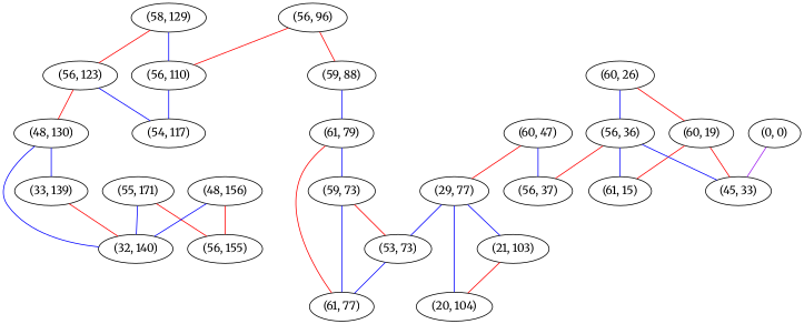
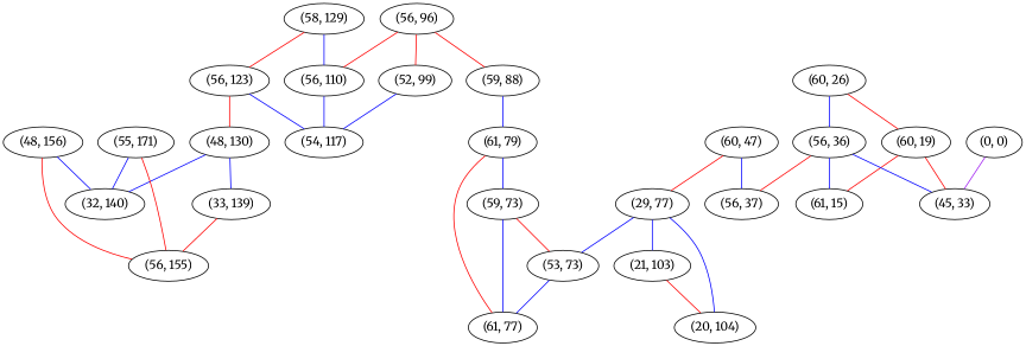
  graph {
    fontname=Merriweather
    node [fontname=Merriweather]
    edge [color=blue fontname=Merriweather weight=3]
    "(58, 129)"
    "(56, 123)"
    "(56, 110)"
    "(48, 130)"
    "(54, 117)"
    "(56, 96)"
    "(59, 88)"
+   "(52, 99)"
    "(61, 79)"
    "(59, 73)"
    "(61, 77)"
    "(55, 171)"
    "(56, 155)"
    "(32, 140)"
    "(33, 139)"
    "(48, 156)"
    "(60, 47)"
    "(29, 77)"
    "(56, 37)"
    "(21, 103)"
    "(53, 73)"
    "(20, 104)"
    "(60, 26)"
    "(60, 19)"
    "(56, 36)"
    "(45, 33)"
    "(61, 15)"
    "(0, 0)"
    "(58, 129)" -- "(56, 123)" [color=red weight=1]
    "(58, 129)" -- "(56, 110)"
    "(56, 123)" -- "(48, 130)" [color=red weight=1]
    "(56, 123)" -- "(54, 117)" [weight=1]
    "(56, 110)" -- "(54, 117)"
    "(48, 130)" -- "(32, 140)"
    "(48, 130)" -- "(33, 139)"
    "(56, 96)" -- "(56, 110)" [color=red weight=1]
    "(56, 96)" -- "(59, 88)" [color=red weight=1]
+   "(56, 96)" -- "(52, 99)" [color=red weight=1]
    "(59, 88)" -- "(61, 79)"
+   "(52, 99)" -- "(54, 117)"
    "(61, 79)" -- "(59, 73)"
    "(61, 79)" -- "(61, 77)" [color=red weight=1]
    "(59, 73)" -- "(61, 77)"
    "(59, 73)" -- "(53, 73)" [color=red weight=1]
    "(55, 171)" -- "(56, 155)" [color=red weight=1]
    "(55, 171)" -- "(32, 140)"
-   "(33, 139)" -- "(32, 140)" [color=red weight=1]
+   "(33, 139)" -- "(56, 155)" [color=red weight=1]
    "(48, 156)" -- "(56, 155)" [color=red weight=1]
    "(48, 156)" -- "(32, 140)"
    "(60, 47)" -- "(29, 77)" [color=red weight=1]
    "(60, 47)" -- "(56, 37)"
    "(29, 77)" -- "(21, 103)"
    "(29, 77)" -- "(53, 73)"
    "(29, 77)" -- "(20, 104)"
    "(21, 103)" -- "(20, 104)" [color=red weight=1]
    "(53, 73)" -- "(61, 77)"
    "(60, 26)" -- "(60, 19)" [color=red weight=1]
    "(60, 26)" -- "(56, 36)"
    "(60, 19)" -- "(45, 33)" [color=red weight=1]
    "(60, 19)" -- "(61, 15)" [color=red weight=1]
    "(56, 36)" -- "(56, 37)" [color=red weight=1]
    "(56, 36)" -- "(45, 33)"
    "(56, 36)" -- "(61, 15)"
    "(0, 0)" -- "(45, 33)" [color=purple weight=4]
  }
